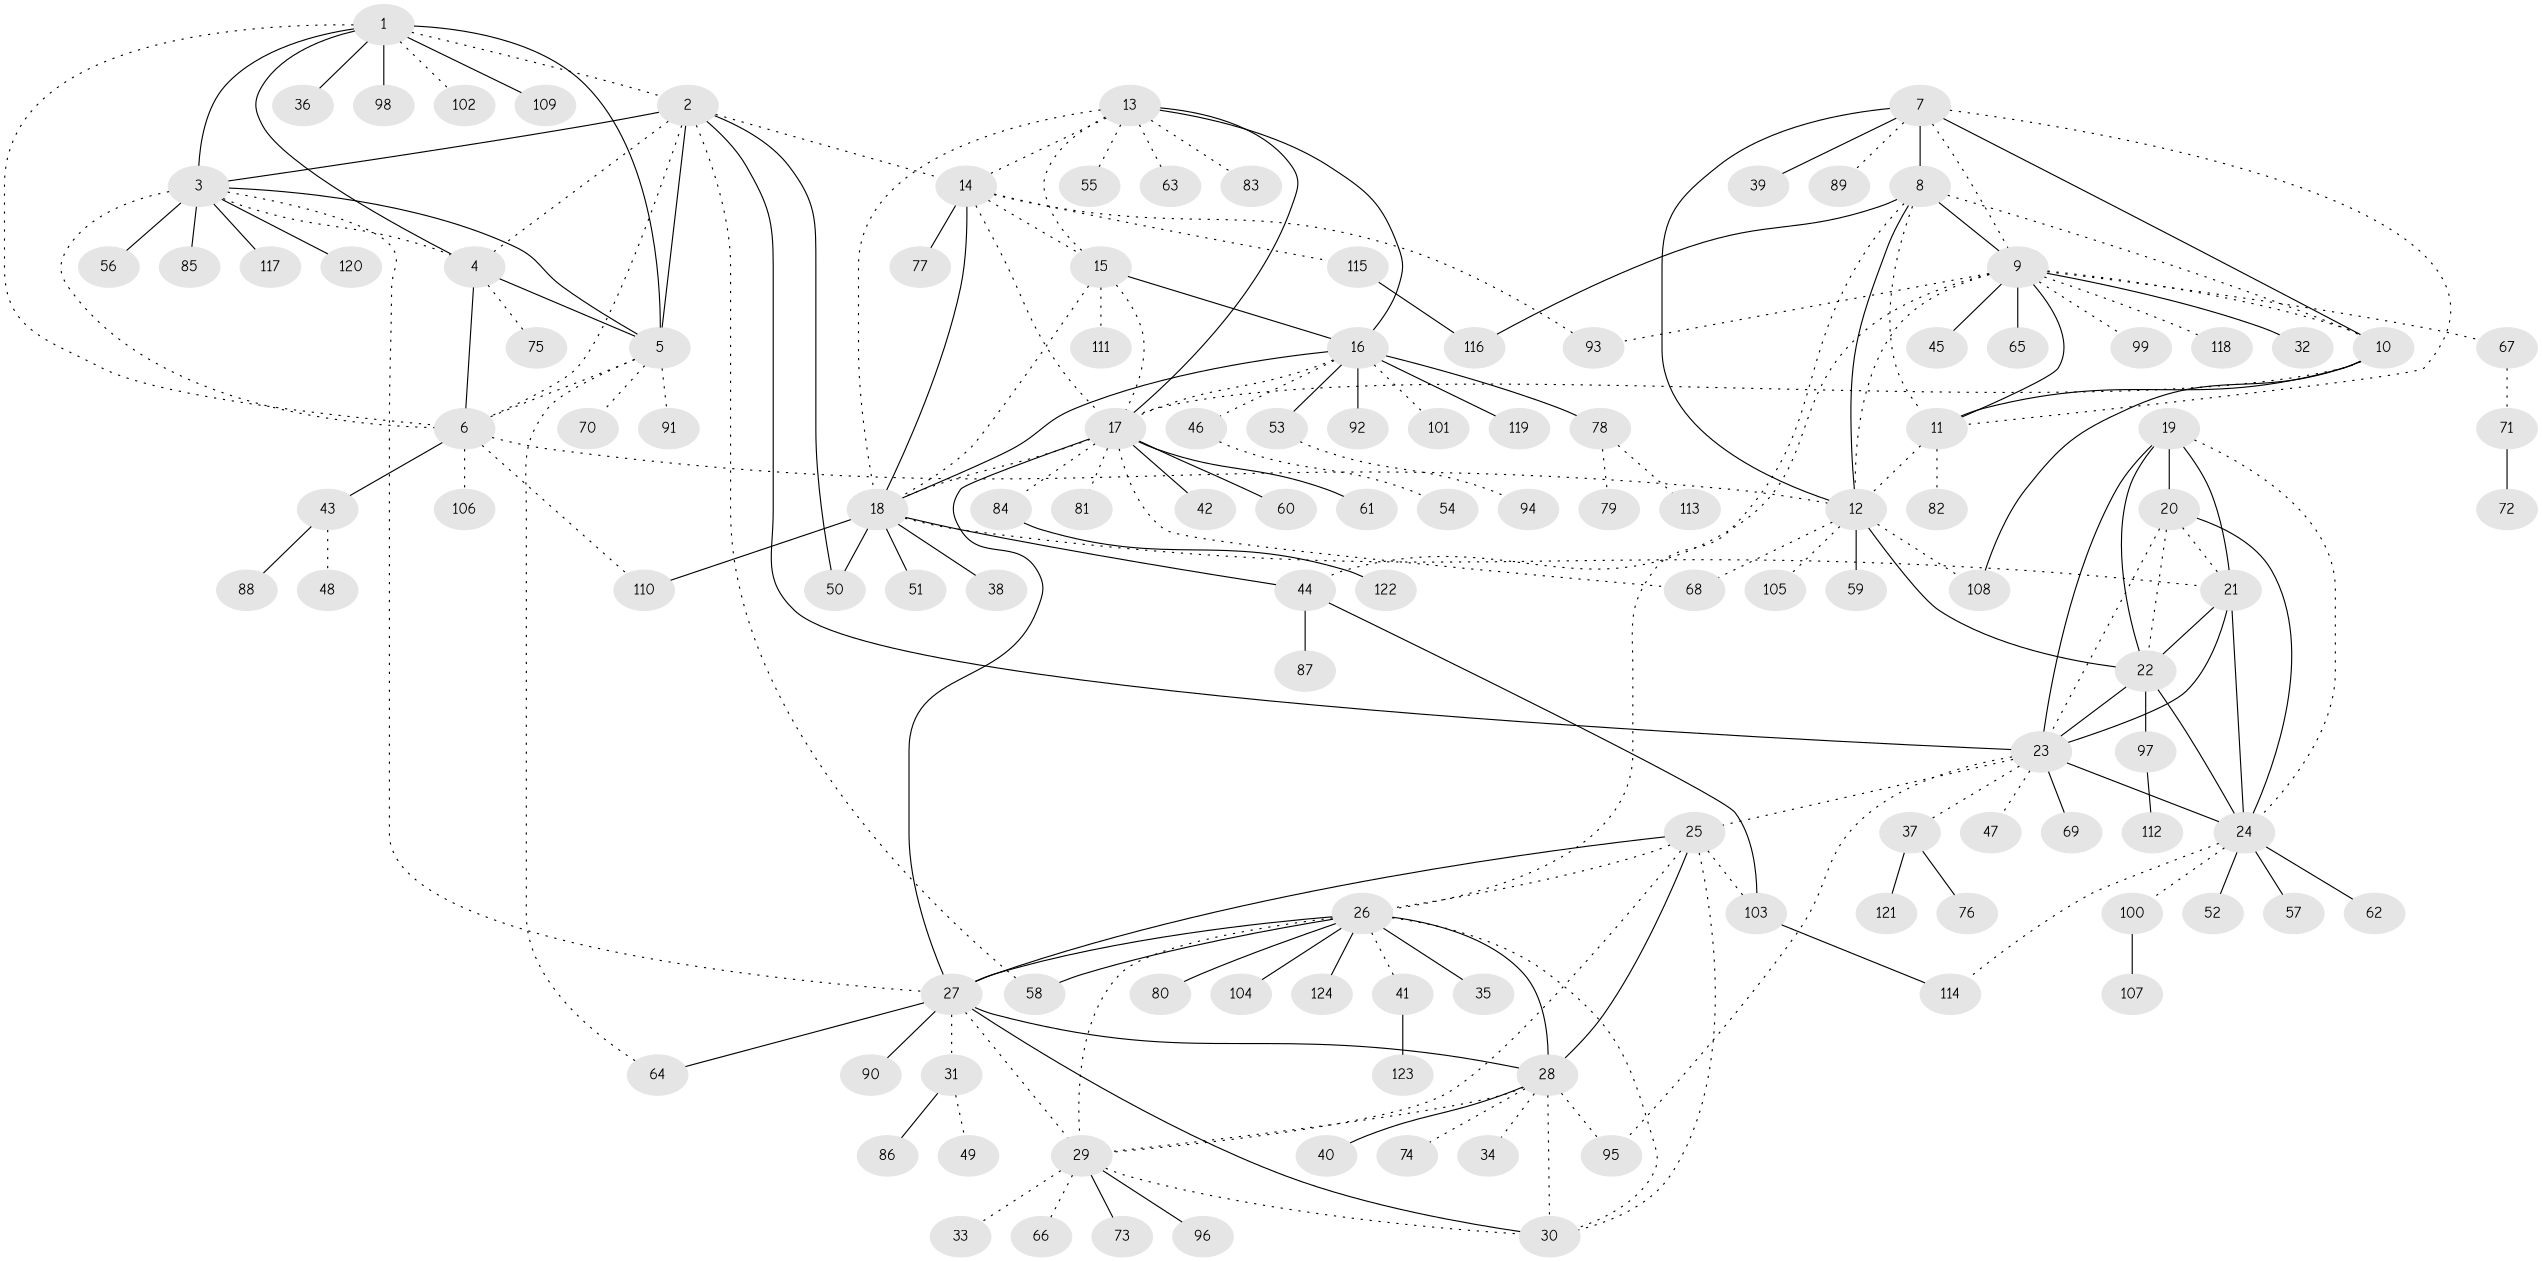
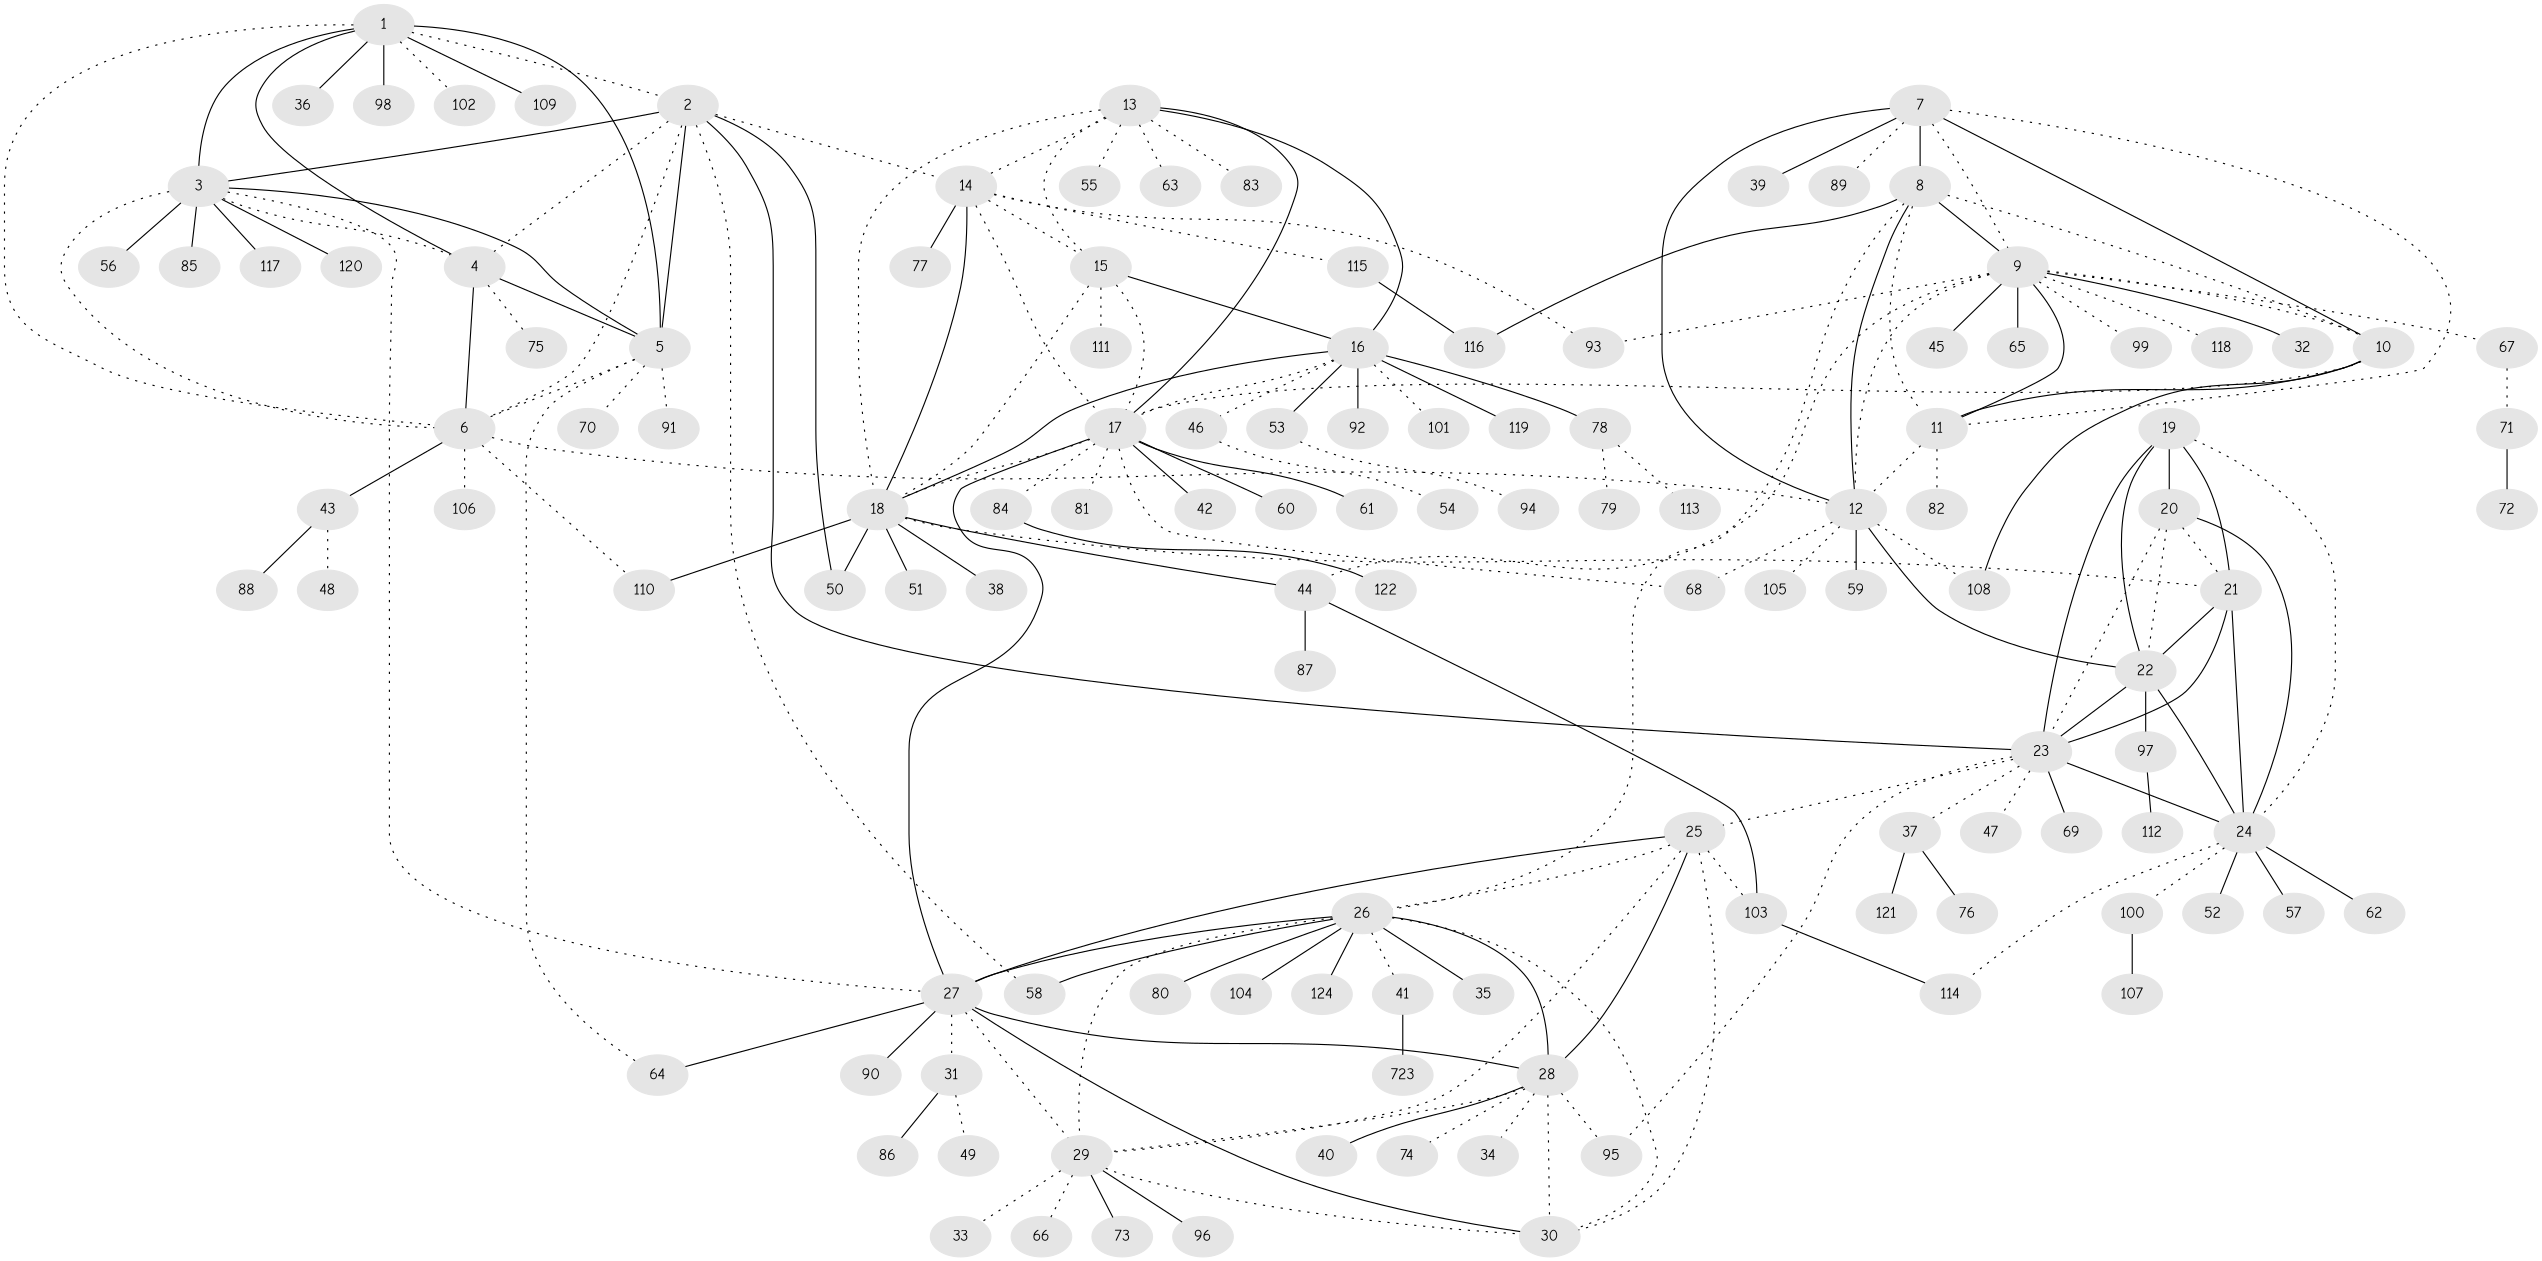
  graph {
    fontname="Comic Neue"
    node [color=gray90 fontname="Comic Neue" style=filled]
    edge [fontname="Comic Neue" style=solid]
    1
    2
    3
    4
    5
    6
    36
    98
    102
    109
    14
    23
    50
    58
    27
    56
    85
    117
    120
    75
    64
    70
    91
    12
    43
    106
    110
    93
    17
    15
    18
    77
    115
    24
    25
    37
    47
    69
    95
    28
    29
    30
    31
    90
    22
    59
    68
    105
    108
    48
    88
    7
    8
    9
    10
    11
    39
    89
    26
    116
    32
    44
    45
    65
    67
    99
    118
    82
    35
    41
    80
    104
    124
    103
    87
    71
    42
    60
    61
    81
    84
    97
    13
    16
    55
    63
    83
    111
    46
    53
    78
    92
    101
    119
    21
    38
    51
    54
    94
    79
    113
    122
    19
    20
    52
    57
    62
    100
    114
    112
    76
    121
    107
    34
    40
    74
    33
    66
    73
    96
-   123
+   123 [label=723]
    49
    86
    72
    1 -- 2 [style=dotted]
    1 -- 3
    1 -- 4
    1 -- 5
    1 -- 6 [style=dotted]
    1 -- 36
    1 -- 98
    1 -- 102 [style=dotted]
    1 -- 109
    2 -- 3
    2 -- 4 [style=dotted]
    2 -- 5
    2 -- 6 [style=dotted]
    2 -- 14 [style=dotted]
    2 -- 23
    2 -- 50
    2 -- 58 [style=dotted]
    3 -- 4 [style=dotted]
    3 -- 5
    3 -- 6 [style=dotted]
    3 -- 27 [style=dotted]
    3 -- 56
    3 -- 85
    3 -- 117
    3 -- 120
    4 -- 5
    4 -- 6
    4 -- 75 [style=dotted]
    5 -- 6 [style=dotted]
    5 -- 64 [style=dotted]
    5 -- 70 [style=dotted]
    5 -- 91 [style=dotted]
    6 -- 12 [style=dotted]
    6 -- 43
    6 -- 106 [style=dotted]
    6 -- 110 [style=dotted]
    14 -- 93 [style=dotted]
    14 -- 17 [style=dotted]
    14 -- 15 [style=dotted]
    14 -- 18
    14 -- 77
    14 -- 115 [style=dotted]
    23 -- 24
    23 -- 25 [style=dotted]
    23 -- 37 [style=dotted]
    23 -- 47 [style=dotted]
    23 -- 69
    23 -- 95 [style=dotted]
    27 -- 64
    27 -- 28
    27 -- 29 [style=dotted]
    27 -- 30
    27 -- 31 [style=dotted]
    27 -- 90
    12 -- 22
    12 -- 59
    12 -- 68 [style=dotted]
    12 -- 105 [style=dotted]
    12 -- 108 [style=dotted]
    43 -- 48 [style=dotted]
    43 -- 88
    17 -- 27
    17 -- 18 [style=dotted]
    17 -- 68 [style=dotted]
    17 -- 42
    17 -- 60
    17 -- 61
    17 -- 81 [style=dotted]
    17 -- 84 [style=dotted]
    15 -- 17 [style=dotted]
    15 -- 18 [style=dotted]
    15 -- 16
    15 -- 111 [style=dotted]
    18 -- 50
    18 -- 110
    18 -- 44
    18 -- 21 [style=dotted]
    18 -- 38
    18 -- 51
    115 -- 116
    24 -- 52
    24 -- 57
    24 -- 62
    24 -- 100 [style=dotted]
    24 -- 114 [style=dotted]
    25 -- 27
    25 -- 28
    25 -- 29 [style=dotted]
    25 -- 30 [style=dotted]
    25 -- 26 [style=dotted]
    25 -- 103 [style=dotted]
    37 -- 76
    37 -- 121
    28 -- 95 [style=dotted]
    28 -- 29 [style=dotted]
    28 -- 30 [style=dotted]
    28 -- 34 [style=dotted]
    28 -- 40
    28 -- 74 [style=dotted]
    29 -- 30 [style=dotted]
    29 -- 33 [style=dotted]
    29 -- 66 [style=dotted]
    29 -- 73
    29 -- 96
    31 -- 49 [style=dotted]
    31 -- 86
    22 -- 23
    22 -- 24
    22 -- 97
    7 -- 12
    7 -- 8
    7 -- 9 [style=dotted]
    7 -- 10
    7 -- 11 [style=dotted]
    7 -- 39
    7 -- 89 [style=dotted]
    8 -- 12
    8 -- 9
    8 -- 10 [style=dotted]
    8 -- 11 [style=dotted]
    8 -- 26 [style=dotted]
    8 -- 116
    9 -- 12 [style=dotted]
    9 -- 93 [style=dotted]
    9 -- 10 [style=dotted]
    9 -- 11
    9 -- 32
    9 -- 44 [style=dotted]
    9 -- 45
    9 -- 65
    9 -- 67 [style=dotted]
    9 -- 99 [style=dotted]
    9 -- 118 [style=dotted]
    10 -- 17 [style=dotted]
    10 -- 108
    10 -- 11
    11 -- 12 [style=dotted]
    11 -- 82 [style=dotted]
    26 -- 58
    26 -- 27
    26 -- 28
    26 -- 29 [style=dotted]
    26 -- 30 [style=dotted]
    26 -- 35
    26 -- 41 [style=dotted]
    26 -- 80
    26 -- 104
    26 -- 124
    44 -- 103
    44 -- 87
    67 -- 71 [style=dotted]
    41 -- 123
    103 -- 114
    71 -- 72
    84 -- 122
    97 -- 112
    13 -- 14 [style=dotted]
    13 -- 17
    13 -- 15 [style=dotted]
    13 -- 18 [style=dotted]
    13 -- 16
    13 -- 55 [style=dotted]
    13 -- 63 [style=dotted]
    13 -- 83 [style=dotted]
    16 -- 17 [style=dotted]
    16 -- 18
    16 -- 46 [style=dotted]
    16 -- 53
    16 -- 78
    16 -- 92
    16 -- 101 [style=dotted]
    16 -- 119
    46 -- 54 [style=dotted]
    53 -- 94 [style=dotted]
    78 -- 79 [style=dotted]
    78 -- 113 [style=dotted]
    21 -- 23
    21 -- 24
    21 -- 22
    19 -- 23
    19 -- 24 [style=dotted]
    19 -- 22
    19 -- 21
    19 -- 20
    20 -- 23 [style=dotted]
    20 -- 24
    20 -- 22 [style=dotted]
    20 -- 21 [style=dotted]
    100 -- 107
  }
